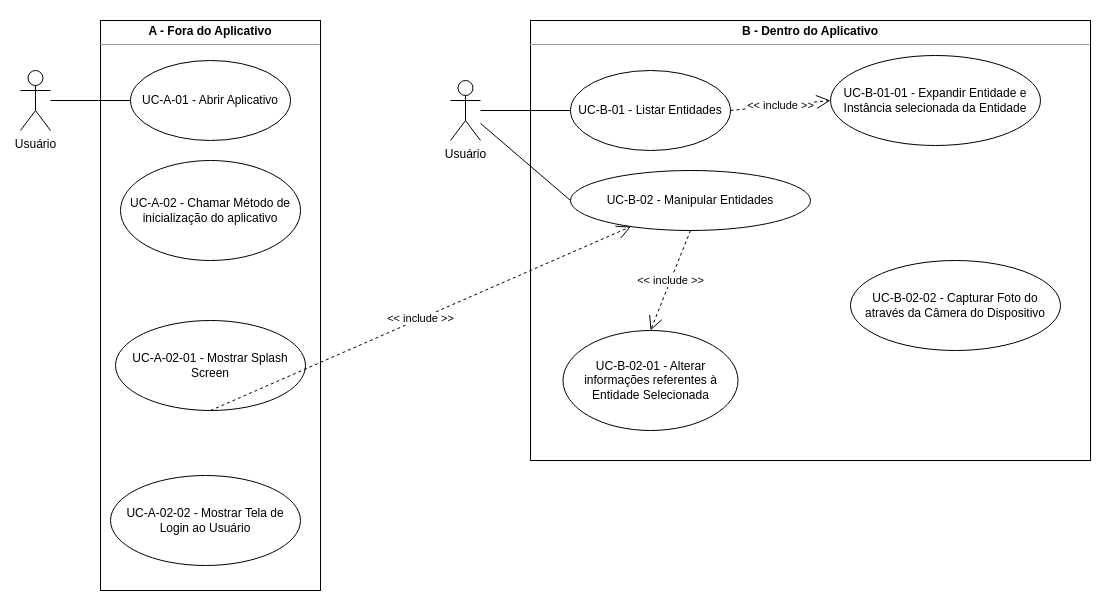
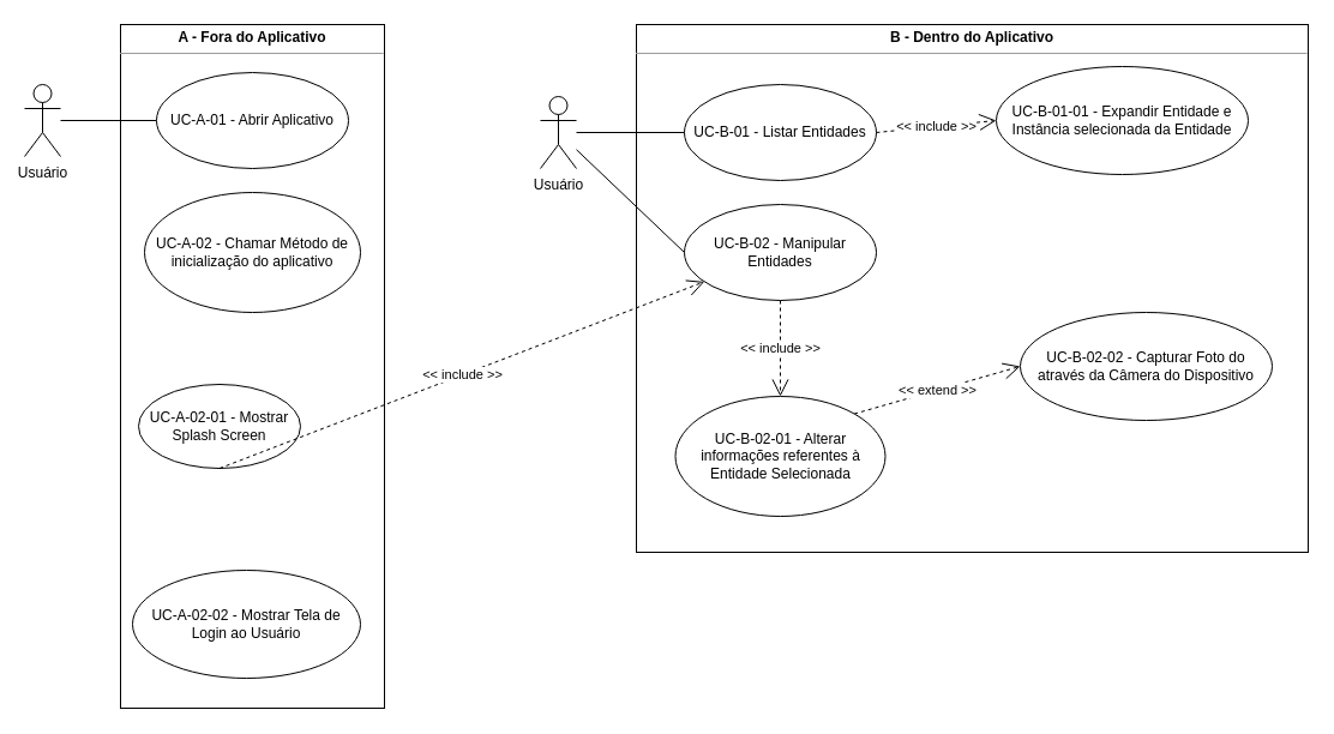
  <mxCell id="0" />
  <mxCell id="1" parent="0" />
  <mxCell id="2" value="&lt;p style=&quot;margin:0px;margin-top:4px;text-align:center;&quot;&gt;&lt;b&gt;B - Dentro do Aplicativo&lt;/b&gt;&lt;br&gt;&lt;/p&gt;&lt;hr size=&quot;1&quot;&gt;&lt;div style=&quot;height:2px;&quot;&gt;&lt;/div&gt;" style="verticalAlign=top;align=left;overflow=fill;fontSize=12;fontFamily=Helvetica;html=1;whiteSpace=wrap;" parent="1" vertex="1"><mxGeometry x="530" y="20" width="560" height="440" as="geometry" /></mxCell>
  <mxCell id="3" value="&lt;p style=&quot;margin:0px;margin-top:4px;text-align:center;&quot;&gt;&lt;b&gt;A - Fora do Aplicativo&lt;/b&gt;&lt;br&gt;&lt;/p&gt;&lt;hr size=&quot;1&quot;&gt;&lt;div style=&quot;height:2px;&quot;&gt;&lt;/div&gt;" style="verticalAlign=top;align=left;overflow=fill;fontSize=12;fontFamily=Helvetica;html=1;whiteSpace=wrap;" parent="1" vertex="1"><mxGeometry x="100" y="20" width="220" height="570" as="geometry" /></mxCell>
  <mxCell id="4" style="rounded=0;orthogonalLoop=1;jettySize=auto;html=1;entryX=0;entryY=0.5;entryDx=0;entryDy=0;endArrow=none;endFill=0;" parent="1" source="5" target="6" edge="1"><mxGeometry relative="1" as="geometry" /></mxCell>
  <mxCell id="5" value="Usuário" style="shape=umlActor;verticalLabelPosition=bottom;verticalAlign=top;html=1;" parent="1" vertex="1"><mxGeometry x="20" y="70" width="30" height="60" as="geometry" /></mxCell>
  <mxCell id="6" value="UC-A-01 - Abrir Aplicativo" style="ellipse;whiteSpace=wrap;html=1;" parent="1" vertex="1"><mxGeometry x="130" y="60" width="160" height="80" as="geometry" /></mxCell>
- <mxCell id="7" value="UC-A-02-01 - Mostrar Splash Screen" style="ellipse;whiteSpace=wrap;html=1;" parent="1" vertex="1"><mxGeometry x="115" y="320" width="190" height="90" as="geometry" /></mxCell>
+ <mxCell id="7" value="UC-A-02-01 - Mostrar Splash Screen" style="ellipse;whiteSpace=wrap;html=1;" parent="1" vertex="1"><mxGeometry x="115" y="320" width="135" height="70" as="geometry" /></mxCell>
  <mxCell id="8" value="UC-B-01 - Listar Entidades" style="ellipse;whiteSpace=wrap;html=1;" parent="1" vertex="1"><mxGeometry x="570" y="70" width="160" height="80" as="geometry" /></mxCell>
- <mxCell id="9" value="UC-B-02 - Manipular Entidades" style="ellipse;whiteSpace=wrap;html=1;" parent="1" vertex="1"><mxGeometry x="570" y="170" width="240" height="60" as="geometry" /></mxCell>
+ <mxCell id="9" value="UC-B-02 - Manipular Entidades" style="ellipse;whiteSpace=wrap;html=1;" parent="1" vertex="1"><mxGeometry x="570" y="170" width="160" height="80" as="geometry" /></mxCell>
  <mxCell id="10" value="UC-A-02 - Chamar Método de inicialização do aplicativo&lt;code&gt;&lt;br&gt;&lt;/code&gt;" style="ellipse;whiteSpace=wrap;html=1;" parent="1" vertex="1"><mxGeometry x="120" y="160" width="180" height="100" as="geometry" /></mxCell>
  <mxCell id="11" style="rounded=0;orthogonalLoop=1;jettySize=auto;html=1;endArrow=none;endFill=0;" parent="1" source="13" target="8" edge="1"><mxGeometry relative="1" as="geometry" /></mxCell>
  <mxCell id="12" style="rounded=0;orthogonalLoop=1;jettySize=auto;html=1;entryX=0;entryY=0.5;entryDx=0;entryDy=0;endArrow=none;endFill=0;" parent="1" source="13" target="9" edge="1"><mxGeometry relative="1" as="geometry" /></mxCell>
  <mxCell id="13" value="Usuário" style="shape=umlActor;verticalLabelPosition=bottom;verticalAlign=top;html=1;" parent="1" vertex="1"><mxGeometry x="450" y="80" width="30" height="60" as="geometry" /></mxCell>
  <mxCell id="14" value="UC-A-02-02 - Mostrar Tela de Login ao Usuário" style="ellipse;whiteSpace=wrap;html=1;" parent="1" vertex="1"><mxGeometry x="110" y="475" width="190" height="90" as="geometry" /></mxCell>
  <mxCell id="15" value="&amp;lt;&amp;lt; include &amp;gt;&amp;gt;" style="endArrow=open;endSize=12;dashed=1;html=1;rounded=0;exitX=0.5;exitY=1;exitDx=0;exitDy=0;" parent="1" source="7" target="9" edge="1"><mxGeometry width="160" relative="1" as="geometry"><mxPoint x="209.63" y="440" as="sourcePoint" /><mxPoint x="210" y="460" as="targetPoint" /></mxGeometry></mxCell>
  <mxCell id="16" value="UC-B-01-01 - Expandir Entidade e Instância selecionada da Entidade" style="ellipse;whiteSpace=wrap;html=1;" parent="1" vertex="1"><mxGeometry x="830" y="55" width="210" height="90" as="geometry" /></mxCell>
  <mxCell id="17" value="&amp;lt;&amp;lt; include &amp;gt;&amp;gt;" style="endArrow=open;endSize=12;dashed=1;html=1;rounded=0;exitX=1;exitY=0.5;exitDx=0;exitDy=0;entryX=0;entryY=0.5;entryDx=0;entryDy=0;" parent="1" source="8" target="16" edge="1"><mxGeometry width="160" relative="1" as="geometry"><mxPoint x="780" y="40" as="sourcePoint" /><mxPoint x="780" y="100" as="targetPoint" /></mxGeometry></mxCell>
  <mxCell id="18" value="UC-B-02-01 - Alterar informações referentes à Entidade Selecionada" style="ellipse;whiteSpace=wrap;html=1;" parent="1" vertex="1"><mxGeometry x="562.5" y="330" width="175" height="100" as="geometry" /></mxCell>
  <mxCell id="19" value="UC-B-02-02 - Capturar Foto do através da Câmera do Dispositivo" style="ellipse;whiteSpace=wrap;html=1;" parent="1" vertex="1"><mxGeometry x="850" y="260" width="210" height="90" as="geometry" /></mxCell>
  <mxCell id="20" value="&amp;lt;&amp;lt; include &amp;gt;&amp;gt;" style="endArrow=open;endSize=12;dashed=1;html=1;rounded=0;exitX=0.5;exitY=1;exitDx=0;exitDy=0;entryX=0.5;entryY=0;entryDx=0;entryDy=0;" parent="1" source="9" target="18" edge="1"><mxGeometry width="160" relative="1" as="geometry"><mxPoint x="740" y="300" as="sourcePoint" /><mxPoint x="860" y="300" as="targetPoint" /></mxGeometry></mxCell>
+ <mxCell id="21" value="&amp;lt;&amp;lt; extend &amp;gt;&amp;gt;" style="endArrow=open;endSize=12;dashed=1;html=1;rounded=0;exitX=1;exitY=0;exitDx=0;exitDy=0;entryX=0;entryY=0.5;entryDx=0;entryDy=0;" parent="1" source="18" target="19" edge="1"><mxGeometry width="160" relative="1" as="geometry"><mxPoint x="880" y="240" as="sourcePoint" /><mxPoint x="1000" y="240" as="targetPoint" /></mxGeometry></mxCell>
